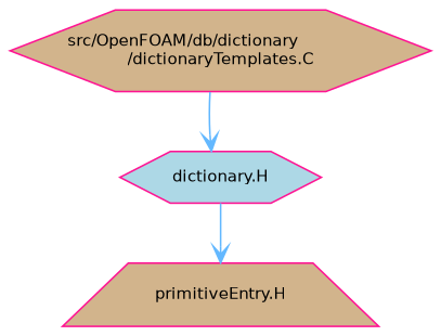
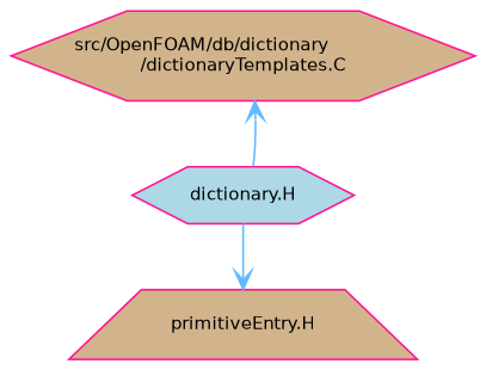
  digraph {
    node [color=deeppink fillcolor=tan fontname=Helvetica fontsize=10 shape=hexagon style=filled]
    edge [arrowhead=vee color=steelblue1 fontname=Helvetica fontsize=10 labelfontname=Helvetica labelfontsize=10 style=solid]
    n1 [fontcolor=black height=0.2 label="src/OpenFOAM/db/dictionary\l/dictionaryTemplates.C" width=0.4]
    n2 [fillcolor=lightblue height=0.2 label="dictionary.H" width=0.4]
    n3 [height=0.2 label="primitiveEntry.H" shape=trapezium width=0.4]
-   n1 -> n2
+   n2 -> n1
    n2 -> n3
  }
